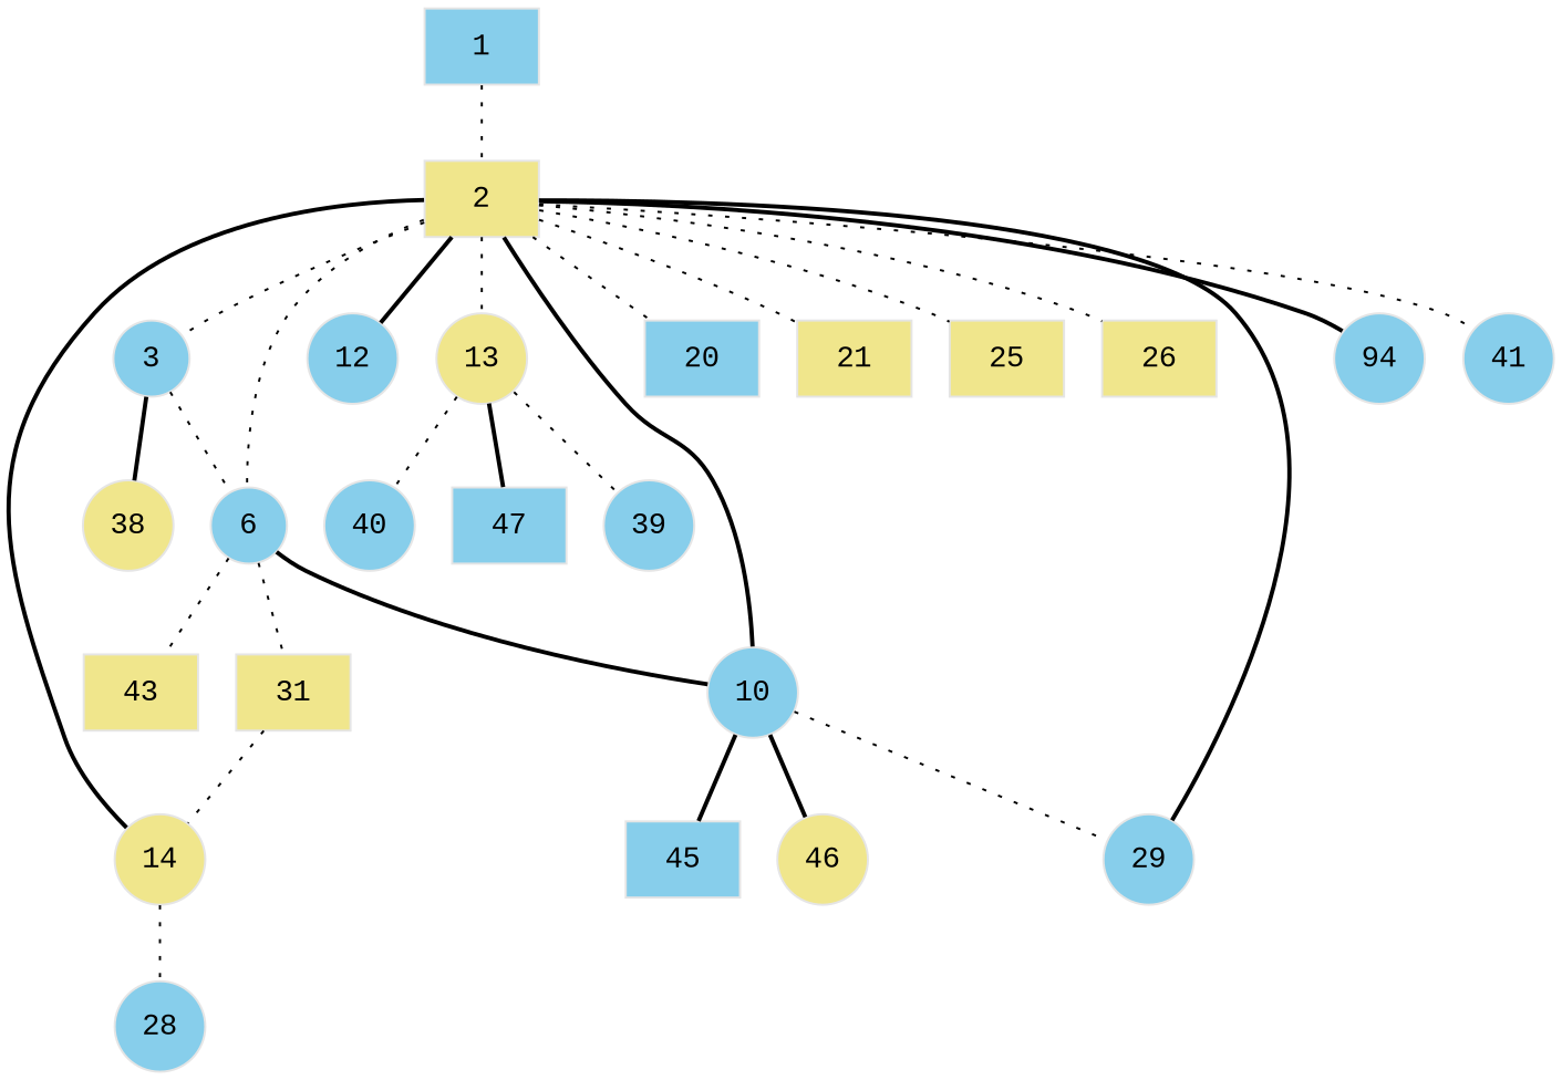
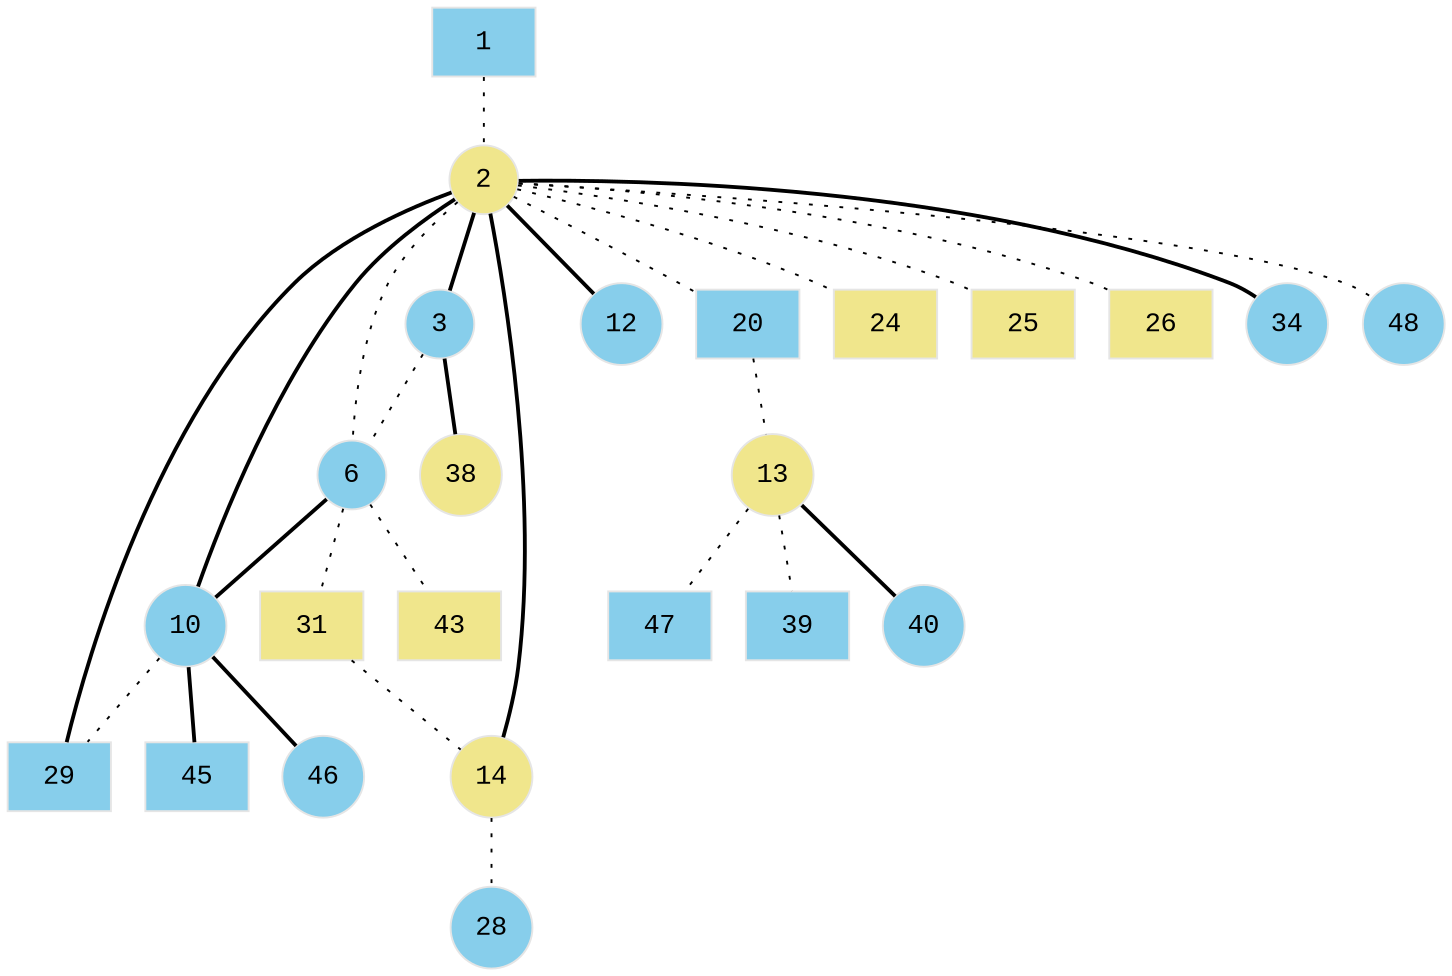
  graph {
    fontname="Liberation Mono"
    node [color=gray90 fillcolor=skyblue fontname="Liberation Mono" shape=circle style=filled]
    edge [fontname="Liberation Mono" style=dotted]
-   2 [fillcolor=khaki shape=box super="+8+4+23"]
+   2 [fillcolor=khaki super="+8+4+23"]
    3
    6 [super="+15+36+18+7"]
    10 [super="+19+32+42+11"]
    12
    13 [fillcolor=khaki super="+35+27+30"]
    14 [fillcolor=khaki]
    20 [shape=box]
-   21 [fillcolor=khaki shape=box]
+   21 [fillcolor=khaki shape=box label=24]
    25 [fillcolor=khaki shape=box]
    26 [fillcolor=khaki shape=box]
-   29
-   34 [super="+37" label=94]
-   41
+   29 [shape=box]
+   34 [super="+37"]
+   41 [label=48]
    1 [shape=box]
    38 [fillcolor=khaki]
    31 [fillcolor=khaki shape=box]
    43 [fillcolor=khaki shape=box]
    45 [shape=box]
-   46 [fillcolor=khaki]
+   46
    n21 [label=47 shape=box]
-   39
+   39 [shape=box]
    40
    28
-   2 -- 3 [weight=2]
+   2 -- 3 [style=bold weight=2]
    2 -- 6 [weight=5]
    2 -- 10 [style=bold]
    2 -- 12 [style=bold]
-   2 -- 13
+   20 -- 13
    2 -- 14 [style=bold]
    2 -- 20
    2 -- 21 [weight=2]
    2 -- 25
    2 -- 26
    2 -- 29 [style=bold]
    2 -- 34 [style=bold]
    2 -- 41
    3 -- 6
    3 -- 38 [style=bold]
    6 -- 10 [style=bold]
    6 -- 31
    6 -- 43
    10 -- 29
    10 -- 45 [style=bold]
    10 -- 46 [style=bold]
-   13 -- n21 [style=bold]
+   13 -- n21
    13 -- 39
-   13 -- 40
+   13 -- 40 [style=bold]
    14 -- 28
    1 -- 2
    31 -- 14
  }
